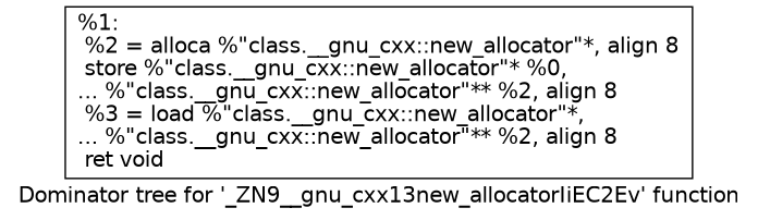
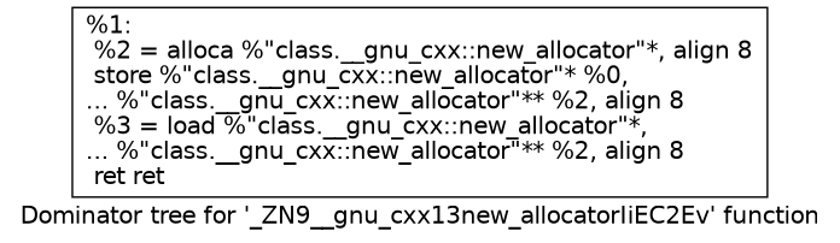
  digraph {
    label="Dominator tree for '_ZN9__gnu_cxx13new_allocatorIiEC2Ev' function"
    fontname="DejaVu Sans"
-   n1 [label="{%1:\l  %2 = alloca %\"class.__gnu_cxx::new_allocator\"*, align 8\l  store %\"class.__gnu_cxx::new_allocator\"* %0,\l... %\"class.__gnu_cxx::new_allocator\"** %2, align 8\l  %3 = load %\"class.__gnu_cxx::new_allocator\"*,\l... %\"class.__gnu_cxx::new_allocator\"** %2, align 8\l  ret void\l}" shape=record fontname="DejaVu Sans"]
+   n1 [label="{%1:\l  %2 = alloca %\"class.__gnu_cxx::new_allocator\"*, align 8\l  store %\"class.__gnu_cxx::new_allocator\"* %0,\l... %\"class.__gnu_cxx::new_allocator\"** %2, align 8\l  %3 = load %\"class.__gnu_cxx::new_allocator\"*,\l... %\"class.__gnu_cxx::new_allocator\"** %2, align 8\l  ret ret\l}" shape=record fontname="DejaVu Sans"]
  }
